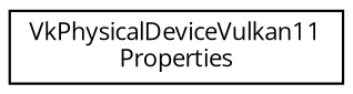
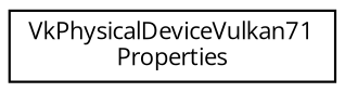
  digraph {
    rankdir=LR
    fontname="Open Sans"
-   n1 [color=black fillcolor=white fontname="Open Sans" fontsize=10 height=0.2 label="VkPhysicalDeviceVulkan11\lProperties" shape=record style=filled width=0.4]
+   n1 [color=black fillcolor=white fontname="Open Sans" fontsize=10 height=0.2 label="VkPhysicalDeviceVulkan71\lProperties" shape=record style=filled width=0.4]
  }
